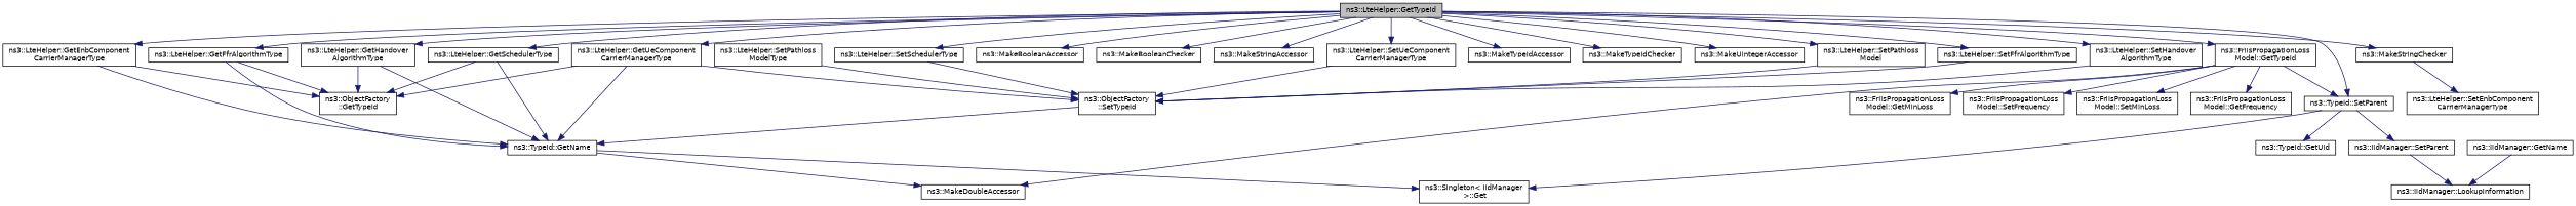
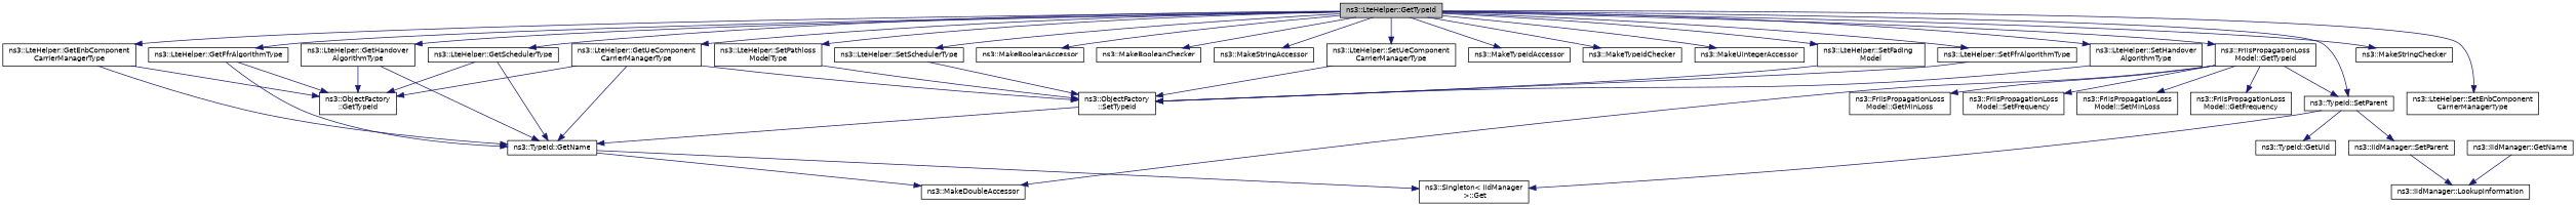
  digraph {
    rankdir=TB
    node [color=black fillcolor=white fontname=Helvetica fontsize=10 shape=record style=filled]
    edge [color=midnightblue fontname=Helvetica fontsize=10 labelfontname=Helvetica labelfontsize=10 style=solid]
    n1 [fillcolor=grey75 fontcolor=black height=0.2 label="ns3::LteHelper::GetTypeId" width=0.4]
    n2 [height=0.2 label="ns3::LteHelper::GetEnbComponent\lCarrierManagerType" width=0.4]
    n3 [height=0.2 label="ns3::LteHelper::GetFfrAlgorithmType" width=0.4]
    n4 [height=0.2 label="ns3::LteHelper::GetHandover\lAlgorithmType" width=0.4]
    n5 [height=0.2 label="ns3::LteHelper::GetSchedulerType" width=0.4]
    n6 [height=0.2 label="ns3::FriisPropagationLoss\lModel::GetTypeId" width=0.4]
    n7 [height=0.2 label="ns3::TypeId::SetParent" width=0.4]
    n8 [height=0.2 label="ns3::LteHelper::GetUeComponent\lCarrierManagerType" width=0.4]
    n9 [height=0.2 label="ns3::MakeBooleanAccessor" width=0.4]
    n10 [height=0.2 label="ns3::MakeBooleanChecker" width=0.4]
    n11 [height=0.2 label="ns3::MakeStringAccessor" width=0.4]
    n12 [height=0.2 label="ns3::MakeStringChecker" width=0.4]
    n13 [height=0.2 label="ns3::MakeTypeIdAccessor" width=0.4]
    n14 [height=0.2 label="ns3::MakeTypeIdChecker" width=0.4]
    n15 [height=0.2 label="ns3::MakeUintegerAccessor" width=0.4]
    n16 [height=0.2 label="ns3::LteHelper::SetEnbComponent\lCarrierManagerType" width=0.4]
-   n17 [height=0.2 label="ns3::LteHelper::SetPathloss\lModel" width=0.4]
+   n17 [height=0.2 label="ns3::LteHelper::SetFading\lModel" width=0.4]
    n18 [height=0.2 label="ns3::LteHelper::SetFfrAlgorithmType" width=0.4]
    n19 [height=0.2 label="ns3::LteHelper::SetHandover\lAlgorithmType" width=0.4]
    n20 [height=0.2 label="ns3::LteHelper::SetPathloss\lModelType" width=0.4]
    n21 [height=0.2 label="ns3::LteHelper::SetSchedulerType" width=0.4]
    n22 [height=0.2 label="ns3::LteHelper::SetUeComponent\lCarrierManagerType" width=0.4]
    n23 [height=0.2 label="ns3::TypeId::GetName" width=0.4]
    n24 [height=0.2 label="ns3::ObjectFactory\l::GetTypeId" width=0.4]
    n25 [height=0.2 label="ns3::FriisPropagationLoss\lModel::GetFrequency" width=0.4]
    n26 [height=0.2 label="ns3::FriisPropagationLoss\lModel::GetMinLoss" width=0.4]
    n27 [height=0.2 label="ns3::MakeDoubleAccessor" width=0.4]
    n28 [height=0.2 label="ns3::FriisPropagationLoss\lModel::SetFrequency" width=0.4]
    n29 [height=0.2 label="ns3::FriisPropagationLoss\lModel::SetMinLoss" width=0.4]
    n30 [height=0.2 label="ns3::Singleton\< IidManager\l \>::Get" width=0.4]
    n31 [height=0.2 label="ns3::TypeId::GetUid" width=0.4]
    n32 [height=0.2 label="ns3::IidManager::SetParent" width=0.4]
    n33 [height=0.2 label="ns3::ObjectFactory\l::SetTypeId" width=0.4]
    n34 [height=0.2 label="ns3::IidManager::GetName" width=0.4]
    n35 [height=0.2 label="ns3::IidManager::LookupInformation" width=0.4]
    n1 -> n2
    n1 -> n3
    n1 -> n4
    n1 -> n5
    n1 -> n6
    n1 -> n7
    n1 -> n8
    n1 -> n9
    n1 -> n10
    n1 -> n11
    n1 -> n12
    n1 -> n13
    n1 -> n14
    n1 -> n15
-   n12 -> n16
+   n1 -> n16
    n1 -> n17
    n1 -> n18
    n1 -> n19
+   n1 -> n20
    n1 -> n21
    n1 -> n22
    n2 -> n23
    n2 -> n24
    n3 -> n23
    n3 -> n24
    n4 -> n23
    n4 -> n24
    n5 -> n23
    n5 -> n24
    n6 -> n7
    n6 -> n25
    n6 -> n26
    n6 -> n27
    n6 -> n28
    n6 -> n29
    n7 -> n30
    n7 -> n31
    n7 -> n32
    n8 -> n23
    n8 -> n24
    n8 -> n33
    n17 -> n33
    n18 -> n33
    n19 -> n33
    n20 -> n33
    n21 -> n33
    n22 -> n33
    n23 -> n27
    n23 -> n30
    n32 -> n35
    n33 -> n23
    n34 -> n35
  }
